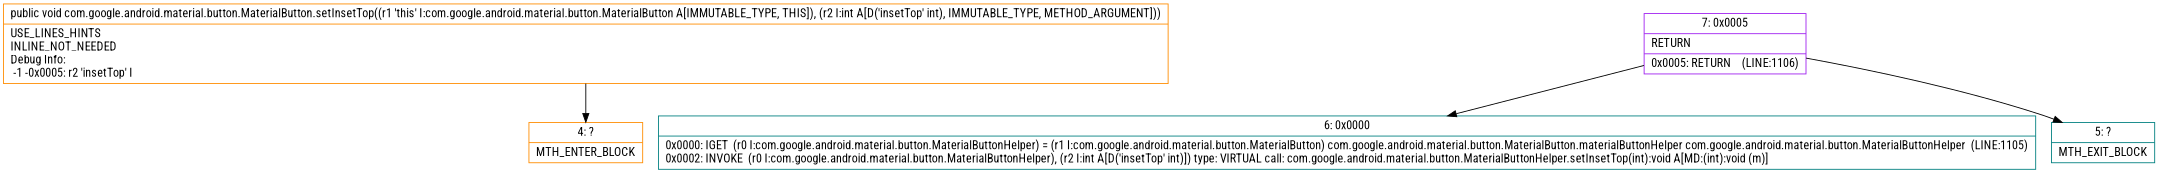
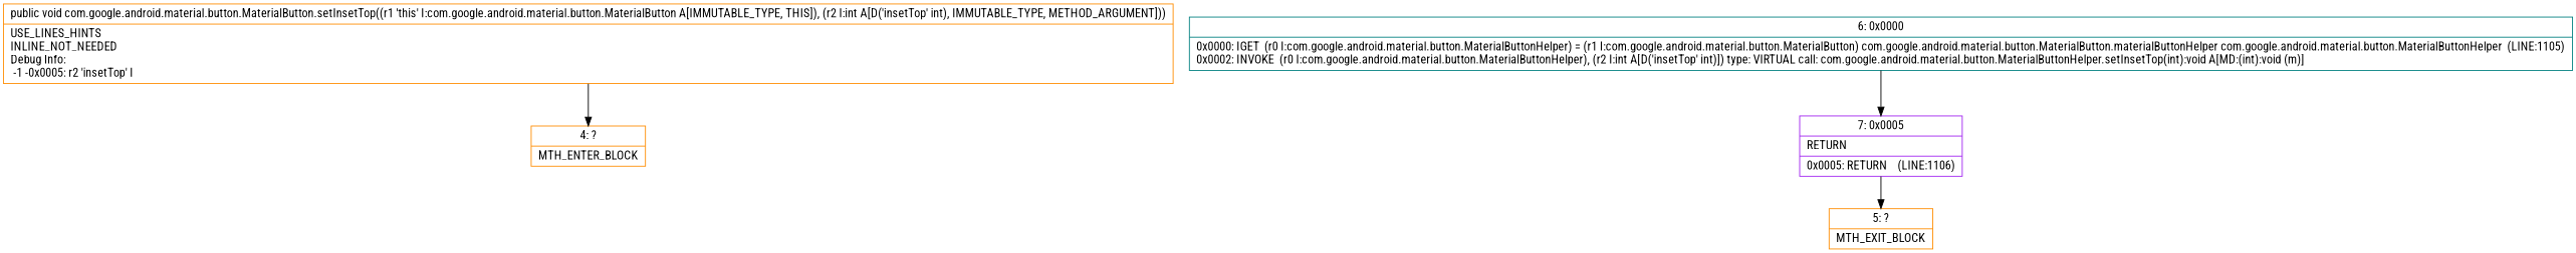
  digraph {
    fontname="Roboto Condensed"
    node [color=darkorange fontname="Roboto Condensed" shape=record]
    edge [fontname="Roboto Condensed"]
    n1 [label="{4\:\ ?|MTH_ENTER_BLOCK\l}"]
    n2 [color=teal label="{6\:\ 0x0000|0x0000: IGET  (r0 I:com.google.android.material.button.MaterialButtonHelper) = (r1 I:com.google.android.material.button.MaterialButton) com.google.android.material.button.MaterialButton.materialButtonHelper com.google.android.material.button.MaterialButtonHelper  (LINE:1105)\l0x0002: INVOKE  (r0 I:com.google.android.material.button.MaterialButtonHelper), (r2 I:int A[D('insetTop' int)]) type: VIRTUAL call: com.google.android.material.button.MaterialButtonHelper.setInsetTop(int):void A[MD:(int):void (m)]\l}"]
    n3 [color=purple label="{7\:\ 0x0005|RETURN\l|0x0005: RETURN    (LINE:1106)\l}"]
-   n4 [color=teal label="{5\:\ ?|MTH_EXIT_BLOCK\l}"]
+   n4 [label="{5\:\ ?|MTH_EXIT_BLOCK\l}"]
    n5 [label="{public void com.google.android.material.button.MaterialButton.setInsetTop((r1 'this' I:com.google.android.material.button.MaterialButton A[IMMUTABLE_TYPE, THIS]), (r2 I:int A[D('insetTop' int), IMMUTABLE_TYPE, METHOD_ARGUMENT]))  | USE_LINES_HINTS\lINLINE_NOT_NEEDED\lDebug Info:\l  \-1 \-0x0005: r2 'insetTop' I\l}"]
-   n3 -> n2
+   n2 -> n3
    n3 -> n4
    n5 -> n1
  }
